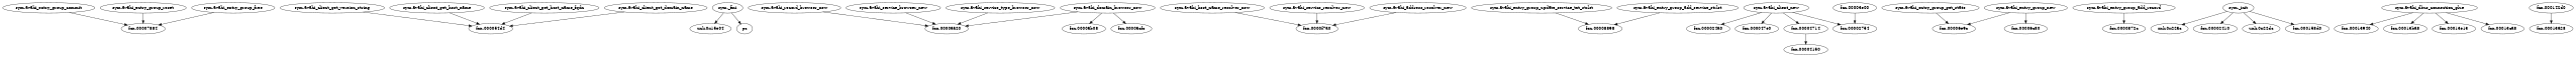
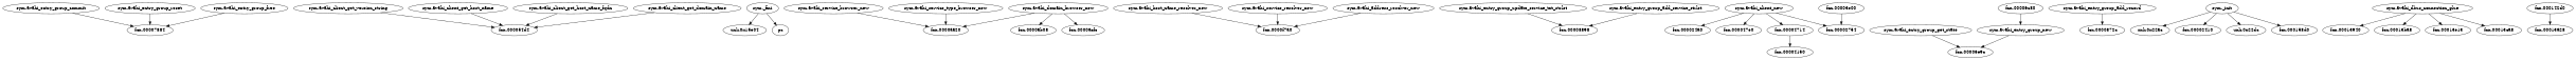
  digraph {
    n1 [label="sym.avahi_entry_group_commit"]
    n2 [label="fcn.00007884"]
    n3 [label="sym.avahi_client_get_version_string"]
    n4 [label="fcn.000054d4"]
    n5 [label="sym._fini"]
    n6 [label="unk.0x15e04"]
    n7 [label=pc]
-   n8 [label="sym.avahi_record_browser_new"]
    n9 [label="fcn.0000aa20"]
    n10 [label="sym.avahi_host_name_resolver_new"]
    n11 [label="fcn.0000f7a0"]
    n12 [label="sym.avahi_domain_browser_new"]
    n13 [label="fcn.0000ab08"]
    n14 [label="fcn.0000acfc"]
    n15 [label="sym.avahi_client_get_host_name"]
    n16 [label="sym.avahi_client_get_host_name_fqdn"]
    n17 [label="sym.avahi_entry_group_update_service_txt_strlst"]
    n18 [label="fcn.00008898"]
    n19 [label="sym.avahi_client_new"]
    n20 [label="fcn.000024a0"]
    n21 [label="fcn.000047e0"]
    n22 [label="fcn.00002754"]
    n23 [label="fcn.00004714"]
    n24 [label="fcn.00004150"]
    n25 [label="fcn.00003e00"]
    n26 [label="sym.avahi_entry_group_get_state"]
    n27 [label="fcn.00006e9c"]
    n28 [label="sym.avahi_service_resolver_new"]
    n29 [label="sym.avahi_client_get_domain_name"]
    n30 [label="sym.avahi_address_resolver_new"]
    n31 [label="sym.avahi_entry_group_add_service_strlst"]
    n32 [label="sym.avahi_service_browser_new"]
    n33 [label="sym.avahi_service_type_browser_new"]
    n34 [label="sym.avahi_entry_group_add_record"]
    n35 [label="fcn.0000872c"]
    n36 [label="sym.avahi_entry_group_reset"]
    n37 [label="sym.avahi_entry_group_new"]
    n38 [label="fcn.00006c80"]
    n39 [label="sym._init"]
    n40 [label="unk.0x22ac"]
    n41 [label="fcn.00002410"]
    n42 [label="unk.0x22dc"]
    n43 [label="fcn.000158d0"]
    n44 [label="sym.avahi_dbus_connection_glue"]
    n45 [label="fcn.00013940"]
    n46 [label="fcn.00013ba8"]
    n47 [label="fcn.00013e13"]
    n48 [label="fcn.00013ca8"]
    n49 [label="sym.avahi_entry_group_free"]
    n50 [label="fcn.000142d0"]
    n51 [label="fcn.00013a28"]
    n1 -> n2
    n3 -> n4
    n5 -> n6
    n5 -> n7
-   n8 -> n9
    n10 -> n11
    n12 -> n9
    n12 -> n13
    n12 -> n14
    n15 -> n4
    n16 -> n4
    n17 -> n18
    n19 -> n20
    n19 -> n21
    n19 -> n22
    n19 -> n23
    n23 -> n24
    n25 -> n22
    n26 -> n27
    n28 -> n11
    n29 -> n4
    n30 -> n11
    n31 -> n18
    n32 -> n9
    n33 -> n9
    n34 -> n35
    n36 -> n2
    n37 -> n27
-   n37 -> n38
+   n38 -> n37
    n39 -> n40
    n39 -> n41
    n39 -> n42
    n39 -> n43
    n44 -> n45
    n44 -> n46
    n44 -> n47
    n44 -> n48
    n49 -> n2
    n50 -> n51
  }
